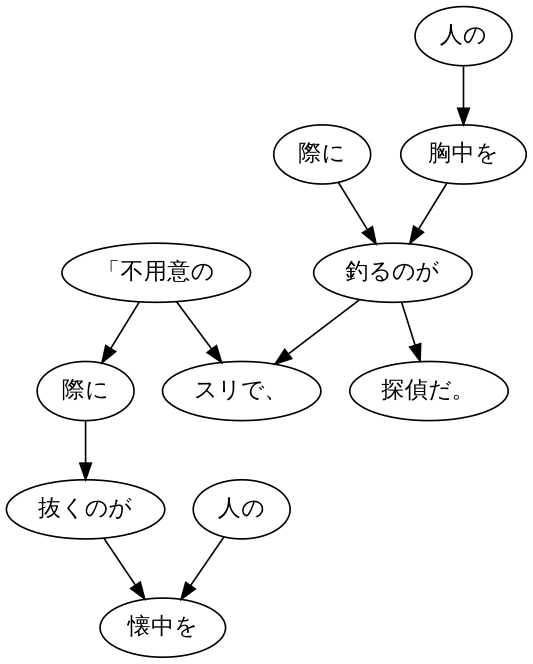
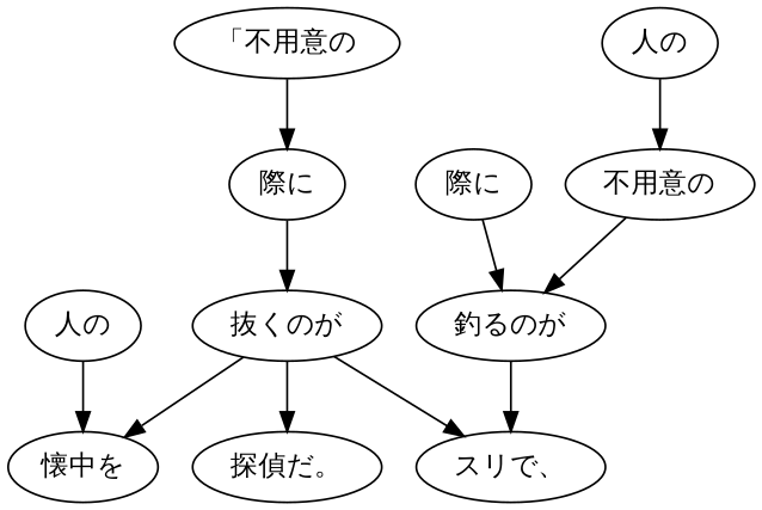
  digraph {
    n1 [label="「不用意の"]
    n2 [label="際に"]
    n3 [label="抜くのが"]
    n4 [label="懐中を"]
    n5 [label="スリで、"]
    n6 [label="人の"]
    n7 [label="釣るのが"]
    n8 [label="探偵だ。"]
    n9 [label="際に"]
    n10 [label="人の"]
-   n11 [label="胸中を"]
+   n11 [label="不用意の"]
    n1 -> n2
    n2 -> n3
    n3 -> n4
-   n1 -> n5
+   n3 -> n5
    n6 -> n4
    n7 -> n5
-   n7 -> n8
+   n3 -> n8
    n9 -> n7
    n10 -> n11
    n11 -> n7
  }
